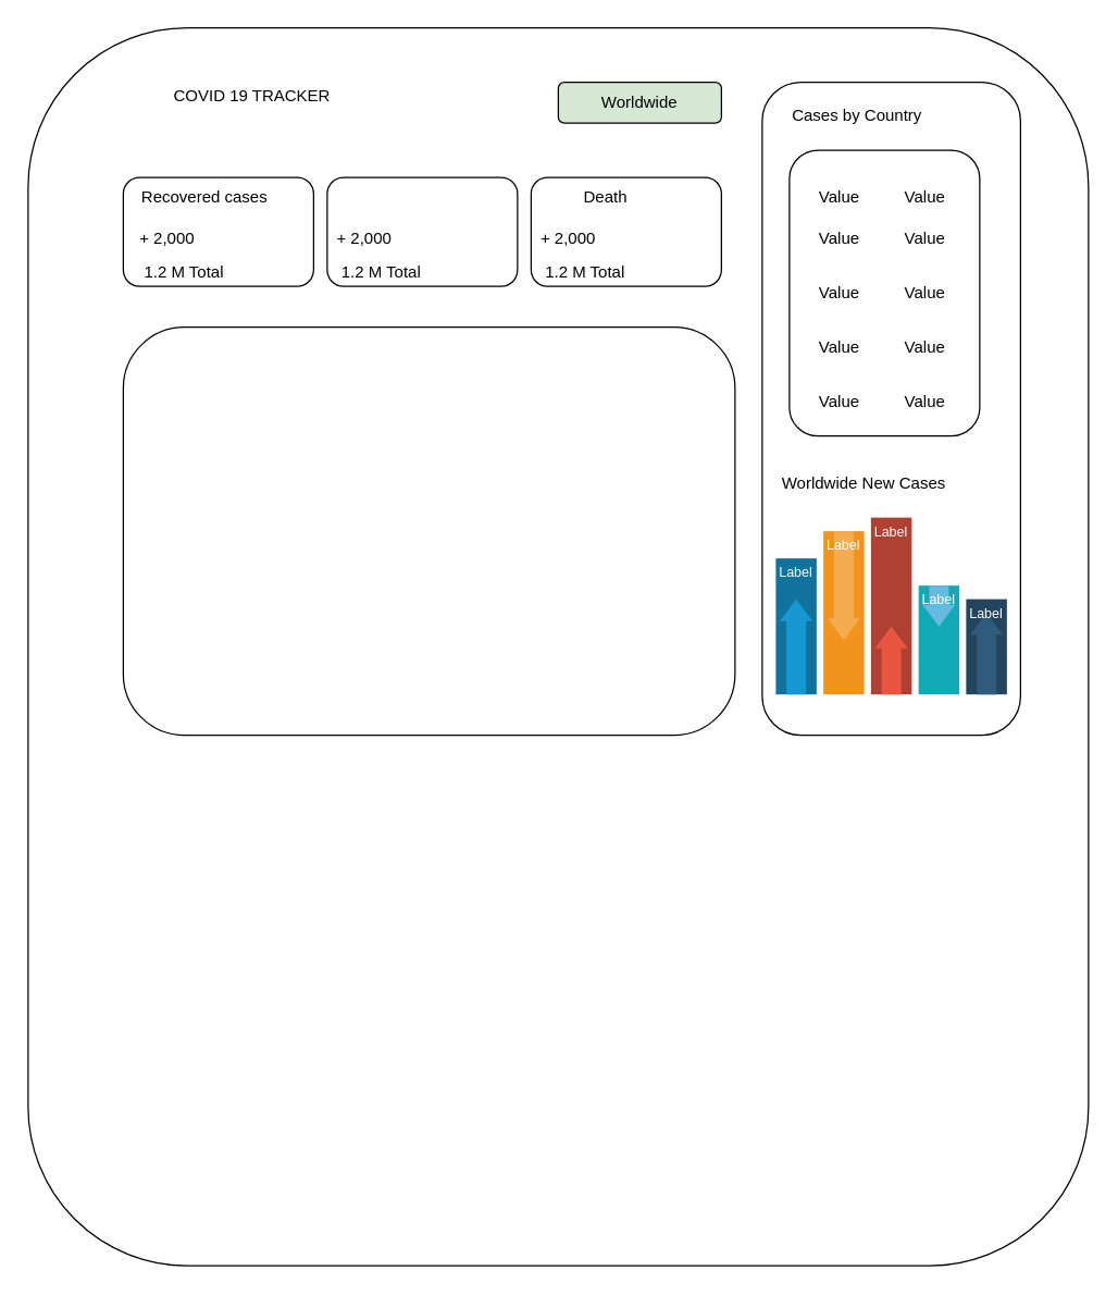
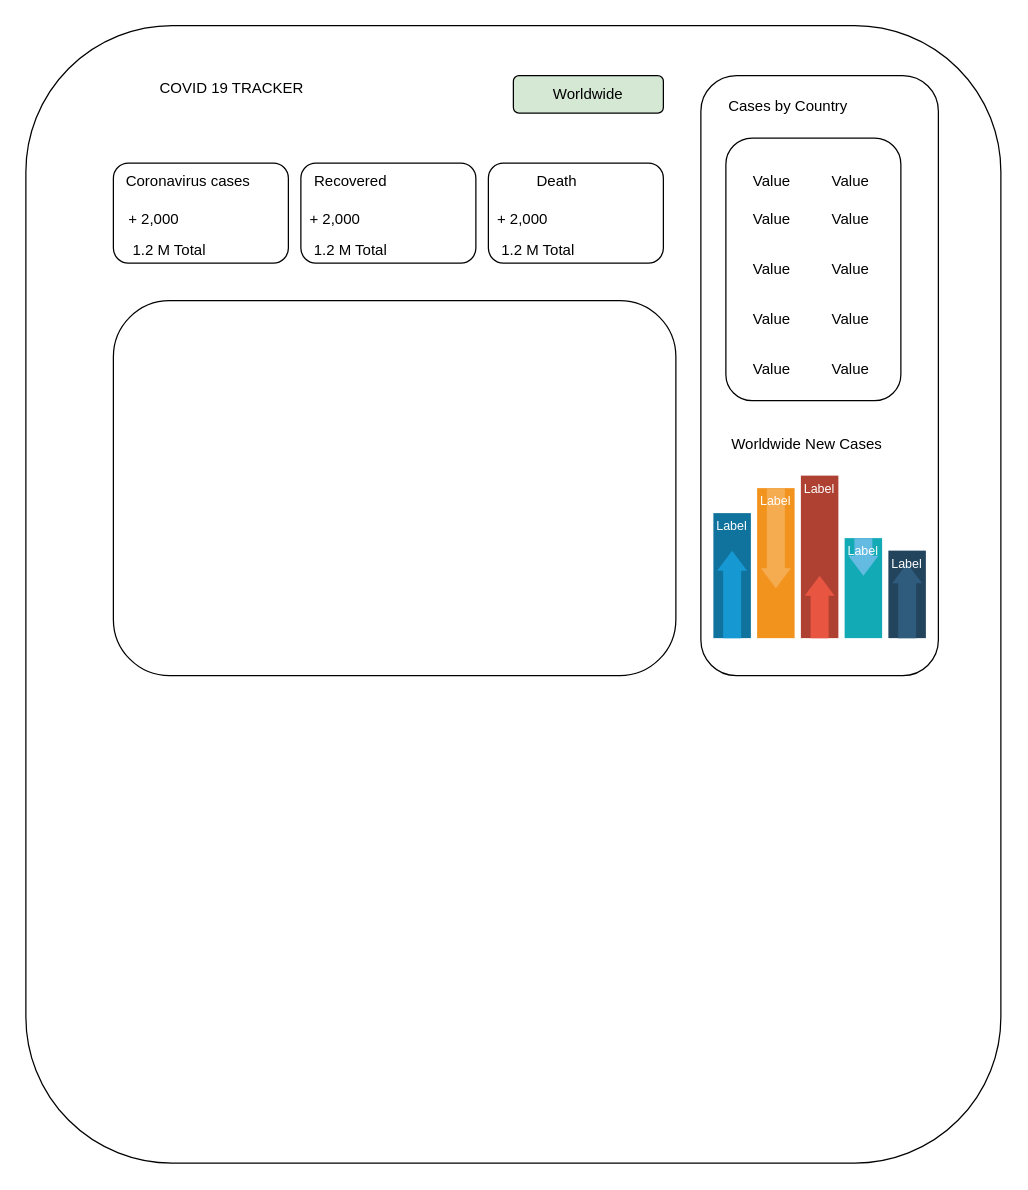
  <mxCell id="0" />
  <mxCell id="1" parent="0" />
  <mxCell id="2" value="" style="rounded=1;whiteSpace=wrap;html=1;" vertex="1" parent="1"><mxGeometry x="20" y="20" width="780" height="910" as="geometry" /></mxCell>
  <mxCell id="3" value="COVID 19 TRACKER" style="text;html=1;strokeColor=none;fillColor=none;align=center;verticalAlign=middle;whiteSpace=wrap;rounded=0;" vertex="1" parent="1"><mxGeometry x="125" y="55" width="120" height="30" as="geometry" /></mxCell>
  <mxCell id="4" value="Worldwide" style="rounded=1;whiteSpace=wrap;html=1;fillColor=#d5e8d4;" vertex="1" parent="1"><mxGeometry x="410" y="60" width="120" height="30" as="geometry" /></mxCell>
  <mxCell id="5" value="" style="rounded=1;whiteSpace=wrap;html=1;" vertex="1" parent="1"><mxGeometry x="90" y="130" width="140" height="80" as="geometry" /></mxCell>
- <mxCell id="6" value="Recovered cases" style="text;html=1;strokeColor=none;fillColor=none;align=center;verticalAlign=middle;whiteSpace=wrap;rounded=0;" vertex="1" parent="1"><mxGeometry x="95" y="130" width="110" height="30" as="geometry" /></mxCell>
+ <mxCell id="6" value="Coronavirus cases" style="text;html=1;strokeColor=none;fillColor=none;align=center;verticalAlign=middle;whiteSpace=wrap;rounded=0;" vertex="1" parent="1"><mxGeometry x="95" y="130" width="110" height="30" as="geometry" /></mxCell>
  <mxCell id="7" value="+ 2,000" style="text;html=1;strokeColor=none;fillColor=none;align=center;verticalAlign=middle;whiteSpace=wrap;rounded=0;" vertex="1" parent="1"><mxGeometry x="95" y="160" width="55" height="30" as="geometry" /></mxCell>
  <mxCell id="8" value="1.2 M Total" style="text;html=1;strokeColor=none;fillColor=none;align=center;verticalAlign=middle;whiteSpace=wrap;rounded=0;" vertex="1" parent="1"><mxGeometry x="100" y="190" width="70" height="20" as="geometry" /></mxCell>
  <mxCell id="9" value="" style="rounded=1;whiteSpace=wrap;html=1;" vertex="1" parent="1"><mxGeometry x="390" y="130" width="140" height="80" as="geometry" /></mxCell>
  <mxCell id="10" value="" style="rounded=1;whiteSpace=wrap;html=1;" vertex="1" parent="1"><mxGeometry x="240" y="130" width="140" height="80" as="geometry" /></mxCell>
+ <mxCell id="11" value="Recovered" style="text;html=1;strokeColor=none;fillColor=none;align=center;verticalAlign=middle;whiteSpace=wrap;rounded=0;" vertex="1" parent="1"><mxGeometry x="240" y="130" width="80" height="30" as="geometry" /></mxCell>
  <mxCell id="12" value="+ 2,000" style="text;html=1;strokeColor=none;fillColor=none;align=center;verticalAlign=middle;whiteSpace=wrap;rounded=0;" vertex="1" parent="1"><mxGeometry x="240" y="160" width="55" height="30" as="geometry" /></mxCell>
  <mxCell id="13" value="1.2 M Total" style="text;html=1;strokeColor=none;fillColor=none;align=center;verticalAlign=middle;whiteSpace=wrap;rounded=0;" vertex="1" parent="1"><mxGeometry x="245" y="190" width="70" height="20" as="geometry" /></mxCell>
  <mxCell id="14" value="Death" style="text;html=1;strokeColor=none;fillColor=none;align=center;verticalAlign=middle;whiteSpace=wrap;rounded=0;" vertex="1" parent="1"><mxGeometry x="390" y="130" width="110" height="30" as="geometry" /></mxCell>
  <mxCell id="15" value="+ 2,000" style="text;html=1;strokeColor=none;fillColor=none;align=center;verticalAlign=middle;whiteSpace=wrap;rounded=0;" vertex="1" parent="1"><mxGeometry x="390" y="160" width="55" height="30" as="geometry" /></mxCell>
  <mxCell id="16" value="1.2 M Total" style="text;html=1;strokeColor=none;fillColor=none;align=center;verticalAlign=middle;whiteSpace=wrap;rounded=0;" vertex="1" parent="1"><mxGeometry x="395" y="190" width="70" height="20" as="geometry" /></mxCell>
  <mxCell id="17" value="" style="rounded=1;whiteSpace=wrap;html=1;" vertex="1" parent="1"><mxGeometry x="90" y="240" width="450" height="300" as="geometry" /></mxCell>
  <mxCell id="18" value="" style="rounded=1;whiteSpace=wrap;html=1;" vertex="1" parent="1"><mxGeometry x="560" y="60" width="190" height="480" as="geometry" /></mxCell>
  <mxCell id="19" value="Cases by Country" style="text;html=1;strokeColor=none;fillColor=none;align=center;verticalAlign=middle;whiteSpace=wrap;rounded=0;" vertex="1" parent="1"><mxGeometry x="580" y="70" width="100" height="30" as="geometry" /></mxCell>
- <mxCell id="20" value="Worldwide New Cases" style="text;html=1;strokeColor=none;fillColor=none;align=center;verticalAlign=middle;whiteSpace=wrap;rounded=0;" vertex="1" parent="1"><mxGeometry x="570" y="340" width="130" height="30" as="geometry" /></mxCell>
+ <mxCell id="20" value="Worldwide New Cases" style="text;html=1;strokeColor=none;fillColor=none;align=center;verticalAlign=middle;whiteSpace=wrap;rounded=0;" vertex="1" parent="1"><mxGeometry x="580" y="340" width="130" height="30" as="geometry" /></mxCell>
  <mxCell id="21" value="" style="shape=image;html=1;verticalAlign=top;verticalLabelPosition=bottom;labelBackgroundColor=#ffffff;imageAspect=0;aspect=fixed;image=https://cdn2.iconfinder.com/data/icons/google-ios-7-app-icons/120/google_maps.png" vertex="1" parent="1"><mxGeometry x="200" y="265" width="240" height="240" as="geometry" /></mxCell>
  <mxCell id="22" value="" style="fillColor=#10739E;strokeColor=none;" vertex="1" parent="1"><mxGeometry x="570" y="410" width="30" height="100" as="geometry" /></mxCell>
  <mxCell id="23" value="" style="shape=mxgraph.arrows2.arrow;dy=0.4;dx=16;notch=0;direction=north;fillColor=#1699D3;strokeColor=none;" vertex="1" parent="22"><mxGeometry x="3" y="30" width="24" height="70" as="geometry" /></mxCell>
  <mxCell id="24" value="Label" style="text;html=1;align=center;verticalAlign=middle;whiteSpace=wrap;fontColor=#FFFFFF;fontSize=10;" vertex="1" parent="22"><mxGeometry width="30" height="20" as="geometry" /></mxCell>
  <mxCell id="25" value="" style="fillColor=#F2931E;strokeColor=none;" vertex="1" parent="1"><mxGeometry x="605" y="390" width="30" height="120" as="geometry" /></mxCell>
  <mxCell id="26" value="" style="shape=mxgraph.arrows2.arrow;dy=0.4;dx=16;notch=0;direction=south;fillColor=#F5AB50;strokeColor=none;" vertex="1" parent="25"><mxGeometry x="3" width="24" height="80" as="geometry" /></mxCell>
  <mxCell id="27" value="Label" style="text;html=1;align=center;verticalAlign=middle;whiteSpace=wrap;fontColor=#FFFFFF;fontSize=10;" vertex="1" parent="25"><mxGeometry width="30" height="20" as="geometry" /></mxCell>
  <mxCell id="28" value="" style="fillColor=#AE4132;strokeColor=none;" vertex="1" parent="1"><mxGeometry x="640" y="380" width="30" height="130" as="geometry" /></mxCell>
  <mxCell id="29" value="" style="shape=mxgraph.arrows2.arrow;dy=0.4;dx=16;notch=0;direction=north;fillColor=#E85642;strokeColor=none;" vertex="1" parent="28"><mxGeometry x="3" y="80" width="24" height="50" as="geometry" /></mxCell>
  <mxCell id="30" value="Label" style="text;html=1;align=center;verticalAlign=middle;whiteSpace=wrap;fontColor=#FFFFFF;fontSize=10;" vertex="1" parent="28"><mxGeometry width="30" height="20" as="geometry" /></mxCell>
  <mxCell id="31" value="" style="fillColor=#12AAB5;strokeColor=none;" vertex="1" parent="1"><mxGeometry x="675" y="430" width="30" height="80" as="geometry" /></mxCell>
  <mxCell id="32" value="" style="shape=mxgraph.arrows2.arrow;dy=0.4;dx=16;notch=0;direction=south;fillColor=#64BBE2;strokeColor=none;" vertex="1" parent="31"><mxGeometry x="3" width="24" height="30" as="geometry" /></mxCell>
  <mxCell id="33" value="Label" style="text;html=1;align=center;verticalAlign=middle;whiteSpace=wrap;fontColor=#FFFFFF;fontSize=10;" vertex="1" parent="31"><mxGeometry width="30" height="20" as="geometry" /></mxCell>
  <mxCell id="34" value="" style="fillColor=#23445D;strokeColor=none;" vertex="1" parent="1"><mxGeometry x="710" y="440" width="30" height="70" as="geometry" /></mxCell>
  <mxCell id="35" value="" style="shape=mxgraph.arrows2.arrow;dy=0.4;dx=16;notch=0;direction=north;fillColor=#2F5B7C;strokeColor=none;" vertex="1" parent="34"><mxGeometry x="3" y="10" width="24" height="60" as="geometry" /></mxCell>
  <mxCell id="36" value="Label" style="text;html=1;align=center;verticalAlign=middle;whiteSpace=wrap;fontColor=#FFFFFF;fontSize=10;" vertex="1" parent="34"><mxGeometry width="30" height="20" as="geometry" /></mxCell>
  <mxCell id="37" value="" style="rounded=1;whiteSpace=wrap;html=1;" vertex="1" parent="1"><mxGeometry x="580" y="110" width="140" height="210" as="geometry" /></mxCell>
  <mxCell id="38" value="Value" style="text;html=1;strokeColor=none;fillColor=none;align=center;verticalAlign=middle;whiteSpace=wrap;rounded=0;" vertex="1" parent="1"><mxGeometry x="587" y="130" width="60" height="30" as="geometry" /></mxCell>
  <mxCell id="39" value="Value" style="text;html=1;strokeColor=none;fillColor=none;align=center;verticalAlign=middle;whiteSpace=wrap;rounded=0;" vertex="1" parent="1"><mxGeometry x="650" y="130" width="60" height="30" as="geometry" /></mxCell>
  <mxCell id="40" value="Value" style="text;html=1;strokeColor=none;fillColor=none;align=center;verticalAlign=middle;whiteSpace=wrap;rounded=0;" vertex="1" parent="1"><mxGeometry x="587" y="160" width="60" height="30" as="geometry" /></mxCell>
  <mxCell id="41" value="Value" style="text;html=1;strokeColor=none;fillColor=none;align=center;verticalAlign=middle;whiteSpace=wrap;rounded=0;" vertex="1" parent="1"><mxGeometry x="650" y="160" width="60" height="30" as="geometry" /></mxCell>
  <mxCell id="42" value="Value" style="text;html=1;strokeColor=none;fillColor=none;align=center;verticalAlign=middle;whiteSpace=wrap;rounded=0;" vertex="1" parent="1"><mxGeometry x="587" y="200" width="60" height="30" as="geometry" /></mxCell>
  <mxCell id="43" value="Value" style="text;html=1;strokeColor=none;fillColor=none;align=center;verticalAlign=middle;whiteSpace=wrap;rounded=0;" vertex="1" parent="1"><mxGeometry x="650" y="200" width="60" height="30" as="geometry" /></mxCell>
  <mxCell id="44" value="Value" style="text;html=1;strokeColor=none;fillColor=none;align=center;verticalAlign=middle;whiteSpace=wrap;rounded=0;" vertex="1" parent="1"><mxGeometry x="587" y="240" width="60" height="30" as="geometry" /></mxCell>
  <mxCell id="45" value="Value" style="text;html=1;strokeColor=none;fillColor=none;align=center;verticalAlign=middle;whiteSpace=wrap;rounded=0;" vertex="1" parent="1"><mxGeometry x="650" y="240" width="60" height="30" as="geometry" /></mxCell>
  <mxCell id="46" value="Value" style="text;html=1;strokeColor=none;fillColor=none;align=center;verticalAlign=middle;whiteSpace=wrap;rounded=0;" vertex="1" parent="1"><mxGeometry x="587" y="280" width="60" height="30" as="geometry" /></mxCell>
  <mxCell id="47" value="Value" style="text;html=1;strokeColor=none;fillColor=none;align=center;verticalAlign=middle;whiteSpace=wrap;rounded=0;" vertex="1" parent="1"><mxGeometry x="650" y="280" width="60" height="30" as="geometry" /></mxCell>
